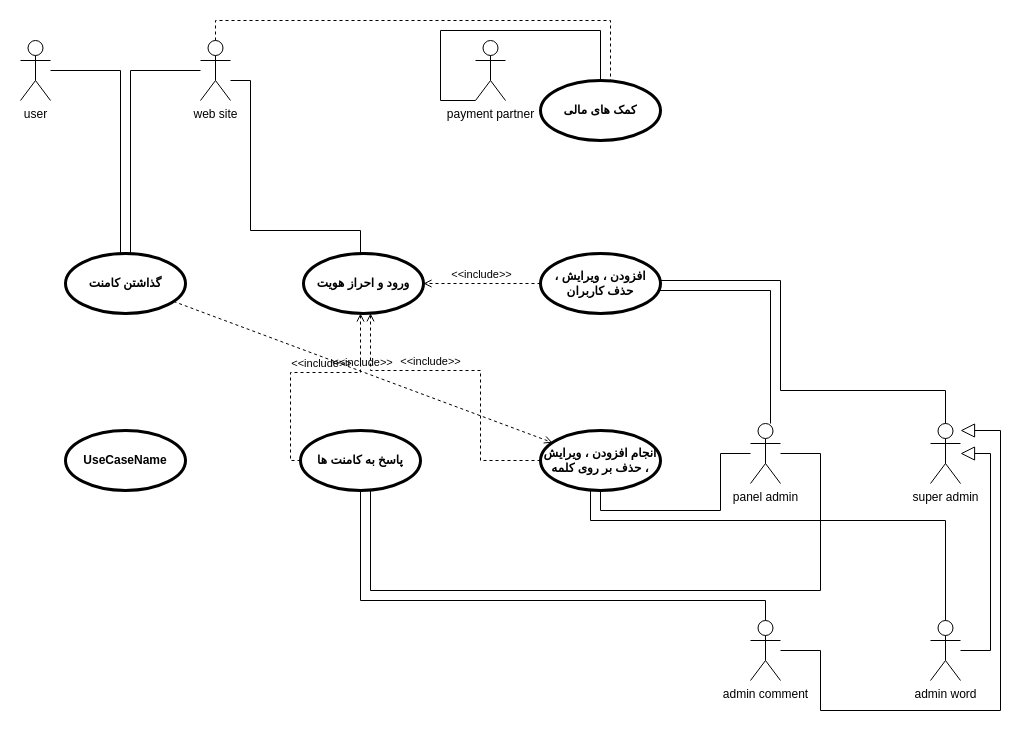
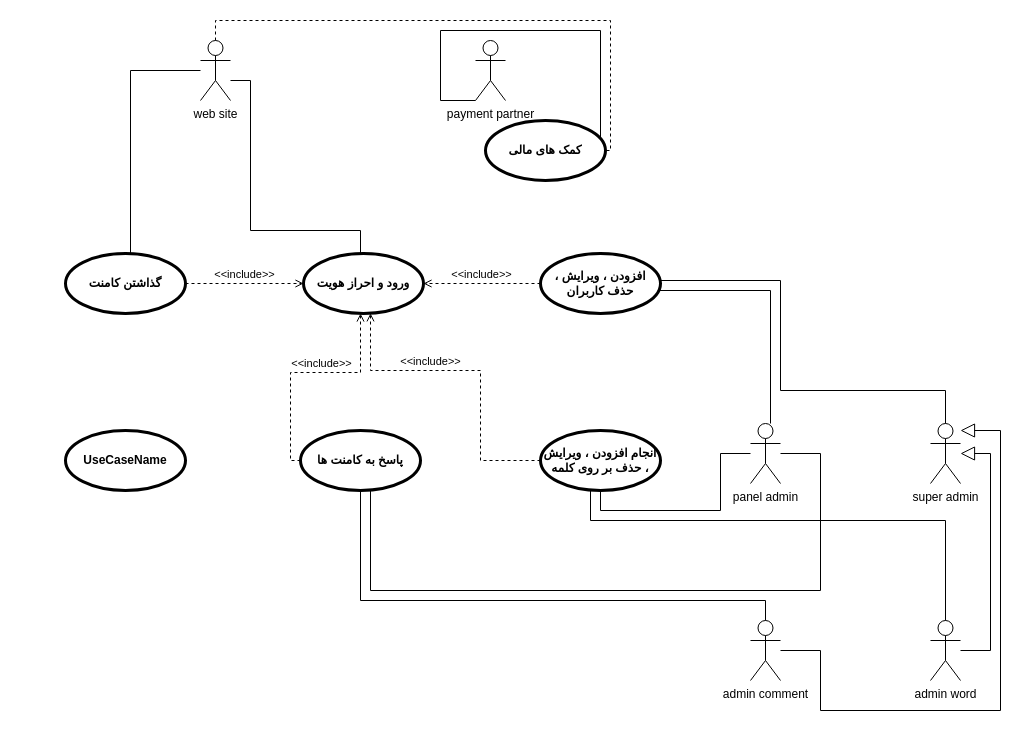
  <mxCell id="0" />
  <mxCell id="1" parent="0" />
  <mxCell id="2" value="" style="group" vertex="1" connectable="0" parent="1"><mxGeometry x="20" y="40" width="210" height="60" as="geometry" /></mxCell>
- <mxCell id="3" value="user" style="shape=umlActor;html=1;verticalLabelPosition=bottom;verticalAlign=top;align=center;" vertex="1" parent="2"><mxGeometry width="30" height="60" as="geometry" /></mxCell>
  <mxCell id="4" value="web site" style="shape=umlActor;html=1;verticalLabelPosition=bottom;verticalAlign=top;align=center;" vertex="1" parent="2"><mxGeometry x="180" width="30" height="60" as="geometry" /></mxCell>
  <mxCell id="5" value="" style="group" vertex="1" connectable="0" parent="1"><mxGeometry x="295" y="40" width="210" height="60" as="geometry" /></mxCell>
  <mxCell id="6" value="payment partner" style="shape=umlActor;html=1;verticalLabelPosition=bottom;verticalAlign=top;align=center;" vertex="1" parent="5"><mxGeometry x="180" width="30" height="60" as="geometry" /></mxCell>
  <mxCell id="7" value="" style="group" vertex="1" connectable="0" parent="1"><mxGeometry x="750" y="423" width="210" height="60" as="geometry" /></mxCell>
  <mxCell id="8" value="panel admin" style="shape=umlActor;html=1;verticalLabelPosition=bottom;verticalAlign=top;align=center;" vertex="1" parent="7"><mxGeometry width="30" height="60" as="geometry" /></mxCell>
  <mxCell id="9" value="super admin" style="shape=umlActor;html=1;verticalLabelPosition=bottom;verticalAlign=top;align=center;" vertex="1" parent="7"><mxGeometry x="180" width="30" height="60" as="geometry" /></mxCell>
  <mxCell id="10" value="" style="group" vertex="1" connectable="0" parent="1"><mxGeometry x="750" y="620" width="210" height="60" as="geometry" /></mxCell>
  <mxCell id="11" value="admin comment" style="shape=umlActor;html=1;verticalLabelPosition=bottom;verticalAlign=top;align=center;" vertex="1" parent="10"><mxGeometry width="30" height="60" as="geometry" /></mxCell>
  <mxCell id="12" value="admin word" style="shape=umlActor;html=1;verticalLabelPosition=bottom;verticalAlign=top;align=center;" vertex="1" parent="10"><mxGeometry x="180" width="30" height="60" as="geometry" /></mxCell>
  <mxCell id="13" value="گذاشتن کامنت" style="shape=ellipse;html=1;strokeWidth=3;fontStyle=1;whiteSpace=wrap;align=center;perimeter=ellipsePerimeter;" vertex="1" parent="1"><mxGeometry x="65" y="253" width="120" height="60" as="geometry" /></mxCell>
  <mxCell id="14" value="ورود و احراز هویت" style="shape=ellipse;html=1;strokeWidth=3;fontStyle=1;whiteSpace=wrap;align=center;perimeter=ellipsePerimeter;" vertex="1" parent="1"><mxGeometry x="303" y="253" width="120" height="60" as="geometry" /></mxCell>
- <mxCell id="15" value="کمک های مالی" style="shape=ellipse;html=1;strokeWidth=3;fontStyle=1;whiteSpace=wrap;align=center;perimeter=ellipsePerimeter;" vertex="1" parent="1"><mxGeometry x="540" y="80" width="120" height="60" as="geometry" /></mxCell>
+ <mxCell id="15" value="کمک های مالی" style="shape=ellipse;html=1;strokeWidth=3;fontStyle=1;whiteSpace=wrap;align=center;perimeter=ellipsePerimeter;" vertex="1" parent="1"><mxGeometry x="485" y="120" width="120" height="60" as="geometry" /></mxCell>
  <mxCell id="16" value="افزودن ، ویرایش ، حذف کاربران" style="shape=ellipse;html=1;strokeWidth=3;fontStyle=1;whiteSpace=wrap;align=center;perimeter=ellipsePerimeter;" vertex="1" parent="1"><mxGeometry x="540" y="253" width="120" height="60" as="geometry" /></mxCell>
  <mxCell id="17" value="پاسخ به کامنت ها" style="shape=ellipse;html=1;strokeWidth=3;fontStyle=1;whiteSpace=wrap;align=center;perimeter=ellipsePerimeter;" vertex="1" parent="1"><mxGeometry x="300" y="430" width="120" height="60" as="geometry" /></mxCell>
  <mxCell id="18" value="انجام افزودن ، ویرایش ، حذف بر روی کلمه" style="shape=ellipse;html=1;strokeWidth=3;fontStyle=1;whiteSpace=wrap;align=center;perimeter=ellipsePerimeter;" vertex="1" parent="1"><mxGeometry x="540" y="430" width="120" height="60" as="geometry" /></mxCell>
  <mxCell id="19" value="UseCaseName" style="shape=ellipse;html=1;strokeWidth=3;fontStyle=1;whiteSpace=wrap;align=center;perimeter=ellipsePerimeter;" vertex="1" parent="1"><mxGeometry x="65" y="430" width="120" height="60" as="geometry" /></mxCell>
- <mxCell id="20" value="" style="edgeStyle=orthogonalEdgeStyle;html=1;endArrow=none;verticalAlign=bottom;rounded=0;" edge="1" parent="1" source="3" target="13"><mxGeometry width="160" relative="1" as="geometry"><mxPoint x="150" y="240" as="sourcePoint" /><mxPoint x="310" y="240" as="targetPoint" /><Array as="points"><mxPoint x="120" y="70" /></Array></mxGeometry></mxCell>
  <mxCell id="21" value="" style="edgeStyle=orthogonalEdgeStyle;html=1;endArrow=none;verticalAlign=bottom;rounded=0;" edge="1" parent="1" source="4" target="13"><mxGeometry width="160" relative="1" as="geometry"><mxPoint x="70" y="83.11" as="sourcePoint" /><mxPoint x="304" y="330.11" as="targetPoint" /><Array as="points"><mxPoint x="130" y="70" /></Array></mxGeometry></mxCell>
- <mxCell id="22" value="&amp;lt;&amp;lt;include&amp;gt;&amp;gt;" style="html=1;endArrow=open;verticalAlign=bottom;dashed=1;labelBackgroundColor=none;rounded=0;" edge="1" parent="1" source="13" target="18"><mxGeometry width="160" relative="1" as="geometry"><mxPoint x="240" y="213" as="sourcePoint" /><mxPoint x="400" y="213" as="targetPoint" /><mxPoint as="offset" /></mxGeometry></mxCell>
+ <mxCell id="22" value="&amp;lt;&amp;lt;include&amp;gt;&amp;gt;" style="html=1;endArrow=open;verticalAlign=bottom;dashed=1;labelBackgroundColor=none;rounded=0;" edge="1" parent="1" source="13" target="14"><mxGeometry width="160" relative="1" as="geometry"><mxPoint x="240" y="213" as="sourcePoint" /><mxPoint x="400" y="213" as="targetPoint" /><mxPoint as="offset" /></mxGeometry></mxCell>
  <mxCell id="23" value="" style="edgeStyle=orthogonalEdgeStyle;html=1;endArrow=none;verticalAlign=bottom;rounded=0;" edge="1" parent="1" source="12" target="18"><mxGeometry width="160" relative="1" as="geometry"><mxPoint x="240" y="710" as="sourcePoint" /><mxPoint x="400" y="710" as="targetPoint" /><Array as="points"><mxPoint x="945" y="520" /><mxPoint x="590" y="520" /></Array></mxGeometry></mxCell>
  <mxCell id="24" value="" style="edgeStyle=orthogonalEdgeStyle;html=1;endArrow=none;verticalAlign=bottom;rounded=0;" edge="1" parent="1" source="11" target="17"><mxGeometry width="160" relative="1" as="geometry"><mxPoint x="180" y="530" as="sourcePoint" /><mxPoint x="340" y="530" as="targetPoint" /><Array as="points"><mxPoint x="765" y="600" /><mxPoint x="360" y="600" /></Array></mxGeometry></mxCell>
  <mxCell id="25" value="" style="edgeStyle=orthogonalEdgeStyle;html=1;endArrow=none;verticalAlign=bottom;rounded=0;" edge="1" parent="1" source="8" target="18"><mxGeometry width="160" relative="1" as="geometry"><mxPoint x="382.56" y="574.29" as="sourcePoint" /><mxPoint x="579.56" y="650.29" as="targetPoint" /><Array as="points"><mxPoint x="720" y="453" /><mxPoint x="720" y="510" /><mxPoint x="600" y="510" /></Array></mxGeometry></mxCell>
  <mxCell id="26" value="" style="edgeStyle=orthogonalEdgeStyle;html=1;endArrow=none;verticalAlign=bottom;rounded=0;" edge="1" parent="1" source="8" target="17"><mxGeometry width="160" relative="1" as="geometry"><mxPoint x="690" y="576.72" as="sourcePoint" /><mxPoint x="520" y="649.72" as="targetPoint" /><Array as="points"><mxPoint x="820" y="453" /><mxPoint x="820" y="590" /><mxPoint x="370" y="590" /></Array></mxGeometry></mxCell>
  <mxCell id="27" value="" style="edgeStyle=orthogonalEdgeStyle;html=1;endArrow=none;verticalAlign=bottom;rounded=0;" edge="1" parent="1" source="8" target="16"><mxGeometry width="160" relative="1" as="geometry"><mxPoint x="710" y="630" as="sourcePoint" /><mxPoint x="535.09" y="550.34" as="targetPoint" /><Array as="points"><mxPoint x="770" y="290" /></Array></mxGeometry></mxCell>
  <mxCell id="28" value="" style="edgeStyle=orthogonalEdgeStyle;html=1;endArrow=none;verticalAlign=bottom;rounded=0;" edge="1" parent="1" source="9" target="16"><mxGeometry width="160" relative="1" as="geometry"><mxPoint x="707.15" y="565" as="sourcePoint" /><mxPoint x="535.15" y="480" as="targetPoint" /><Array as="points"><mxPoint x="945" y="390" /><mxPoint x="780" y="390" /><mxPoint x="780" y="280" /></Array></mxGeometry></mxCell>
  <mxCell id="29" value="" style="html=1;endArrow=block;endFill=0;endSize=12;verticalAlign=bottom;rounded=0;edgeStyle=orthogonalEdgeStyle;" edge="1" parent="1" source="12" target="9"><mxGeometry width="160" relative="1" as="geometry"><mxPoint x="60" y="670" as="sourcePoint" /><mxPoint x="220" y="670" as="targetPoint" /><Array as="points"><mxPoint x="990" y="650" /><mxPoint x="990" y="453" /></Array></mxGeometry></mxCell>
  <mxCell id="30" value="" style="html=1;endArrow=block;endFill=0;endSize=12;verticalAlign=bottom;rounded=0;edgeStyle=orthogonalEdgeStyle;" edge="1" parent="1" source="11" target="9"><mxGeometry width="160" relative="1" as="geometry"><mxPoint x="50" y="593.793" as="sourcePoint" /><mxPoint x="850" y="670" as="targetPoint" /><Array as="points"><mxPoint x="820" y="650" /><mxPoint x="820" y="710" /><mxPoint x="1000" y="710" /><mxPoint x="1000" y="430" /></Array></mxGeometry></mxCell>
  <mxCell id="31" value="&amp;lt;&amp;lt;include&amp;gt;&amp;gt;" style="html=1;endArrow=open;verticalAlign=bottom;dashed=1;labelBackgroundColor=none;rounded=0;edgeStyle=orthogonalEdgeStyle;" edge="1" parent="1" source="17" target="14"><mxGeometry x="0.136" width="160" relative="1" as="geometry"><mxPoint x="310" y="382.66" as="sourcePoint" /><mxPoint x="385" y="382.66" as="targetPoint" /><Array as="points"><mxPoint x="290" y="460" /><mxPoint x="290" y="372" /><mxPoint x="360" y="372" /></Array><mxPoint as="offset" /></mxGeometry></mxCell>
  <mxCell id="32" value="&amp;lt;&amp;lt;include&amp;gt;&amp;gt;" style="html=1;endArrow=open;verticalAlign=bottom;dashed=1;labelBackgroundColor=none;rounded=0;edgeStyle=orthogonalEdgeStyle;elbow=vertical;" edge="1" parent="1" source="18" target="14"><mxGeometry x="0.26" width="160" relative="1" as="geometry"><mxPoint x="620" y="430" as="sourcePoint" /><mxPoint x="380" y="313" as="targetPoint" /><Array as="points"><mxPoint x="480" y="460" /><mxPoint x="480" y="370" /><mxPoint x="370" y="370" /></Array><mxPoint as="offset" /></mxGeometry></mxCell>
  <mxCell id="33" value="&amp;lt;&amp;lt;include&amp;gt;&amp;gt;" style="html=1;endArrow=open;verticalAlign=bottom;dashed=1;labelBackgroundColor=none;rounded=0;" edge="1" parent="1" source="16" target="14"><mxGeometry width="160" relative="1" as="geometry"><mxPoint x="515.46" y="338.62" as="sourcePoint" /><mxPoint x="475.46" y="292.62" as="targetPoint" /><mxPoint as="offset" /></mxGeometry></mxCell>
  <mxCell id="34" value="" style="edgeStyle=orthogonalEdgeStyle;html=1;endArrow=none;verticalAlign=bottom;rounded=0;" edge="1" parent="1" source="4" target="14"><mxGeometry width="160" relative="1" as="geometry"><mxPoint x="230" y="80" as="sourcePoint" /><mxPoint x="160" y="263" as="targetPoint" /><Array as="points"><mxPoint x="250" y="80" /><mxPoint x="250" y="230" /><mxPoint x="360" y="230" /></Array></mxGeometry></mxCell>
  <mxCell id="35" value="" style="edgeStyle=orthogonalEdgeStyle;html=1;endArrow=none;verticalAlign=bottom;rounded=0;" edge="1" parent="1" source="6" target="15"><mxGeometry width="160" relative="1" as="geometry"><mxPoint x="430" y="60" as="sourcePoint" /><mxPoint x="495" y="263" as="targetPoint" /><Array as="points"><mxPoint x="440" y="100" /><mxPoint x="440" y="30" /><mxPoint x="600" y="30" /></Array></mxGeometry></mxCell>
  <mxCell id="36" value="" style="edgeStyle=orthogonalEdgeStyle;html=1;endArrow=none;verticalAlign=bottom;rounded=0;dashed=1;" edge="1" parent="1" source="4" target="15"><mxGeometry width="160" relative="1" as="geometry"><mxPoint x="355" y="90" as="sourcePoint" /><mxPoint x="488" y="263" as="targetPoint" /><Array as="points"><mxPoint x="215" y="20" /><mxPoint x="610" y="20" /></Array></mxGeometry></mxCell>
